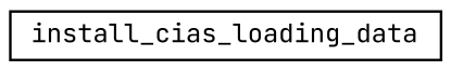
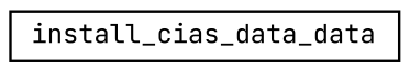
  digraph {
    rankdir=TB
    fontname="JetBrains Mono"
-   n1 [color=black fillcolor=white fontname="JetBrains Mono" fontsize=10 height=0.2 label=install_cias_loading_data shape=record style=filled width=0.4]
+   n1 [color=black fillcolor=white fontname="JetBrains Mono" fontsize=10 height=0.2 label=install_cias_data_data shape=record style=filled width=0.4]
  }
